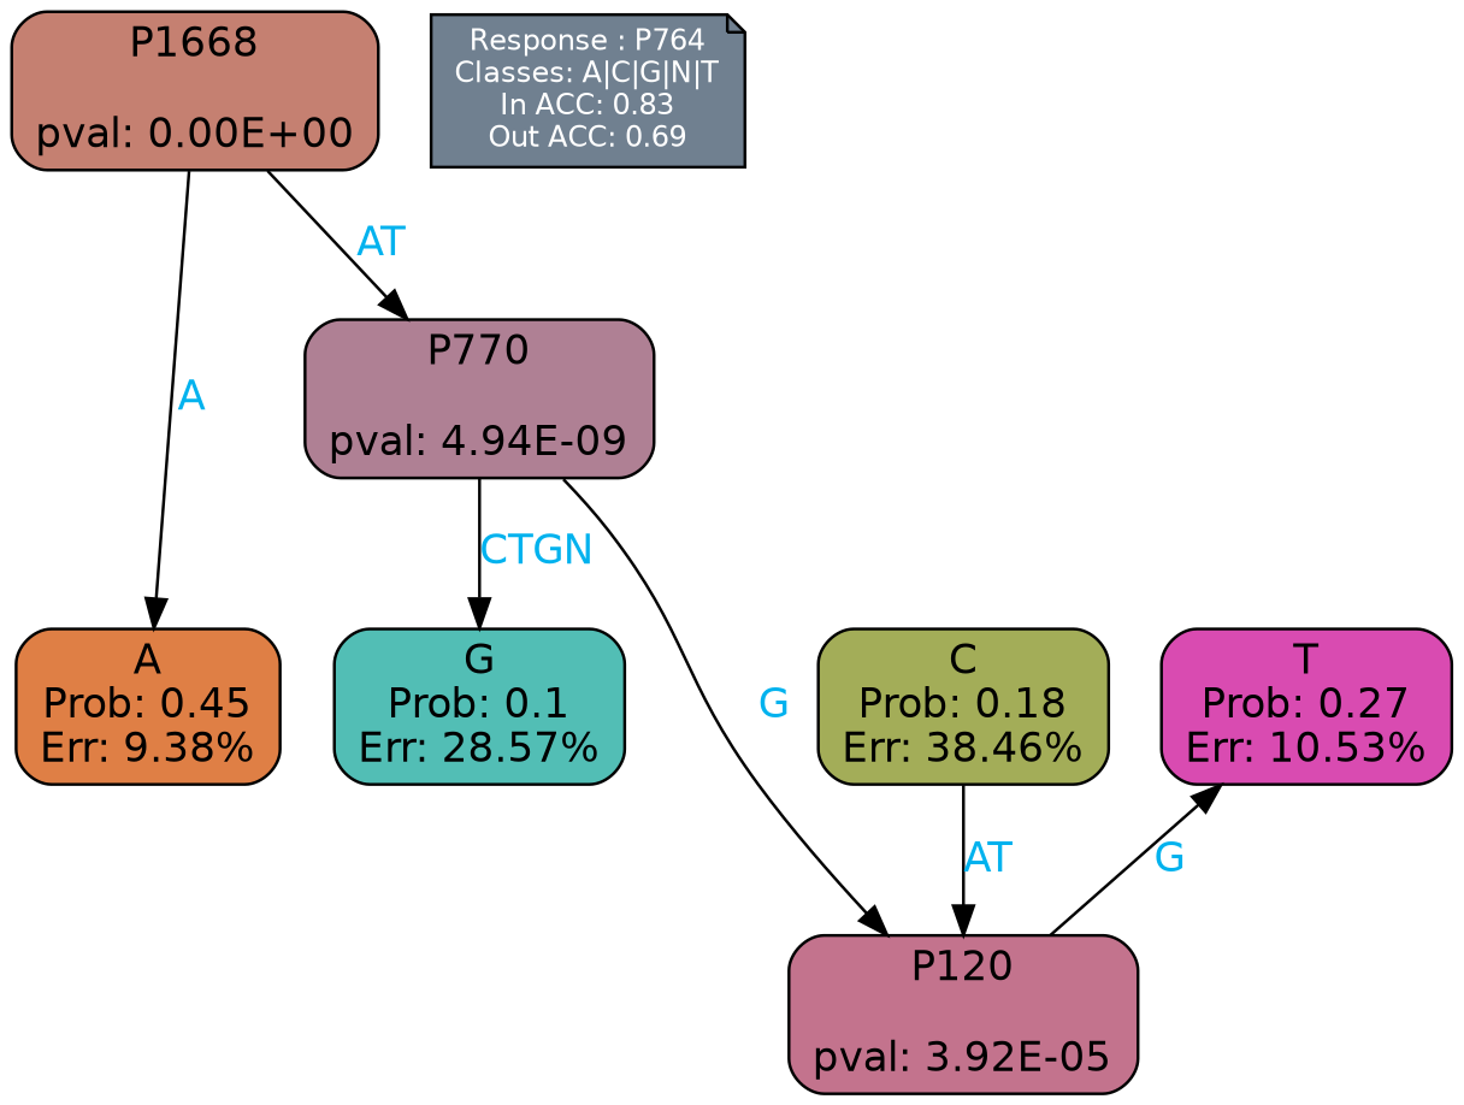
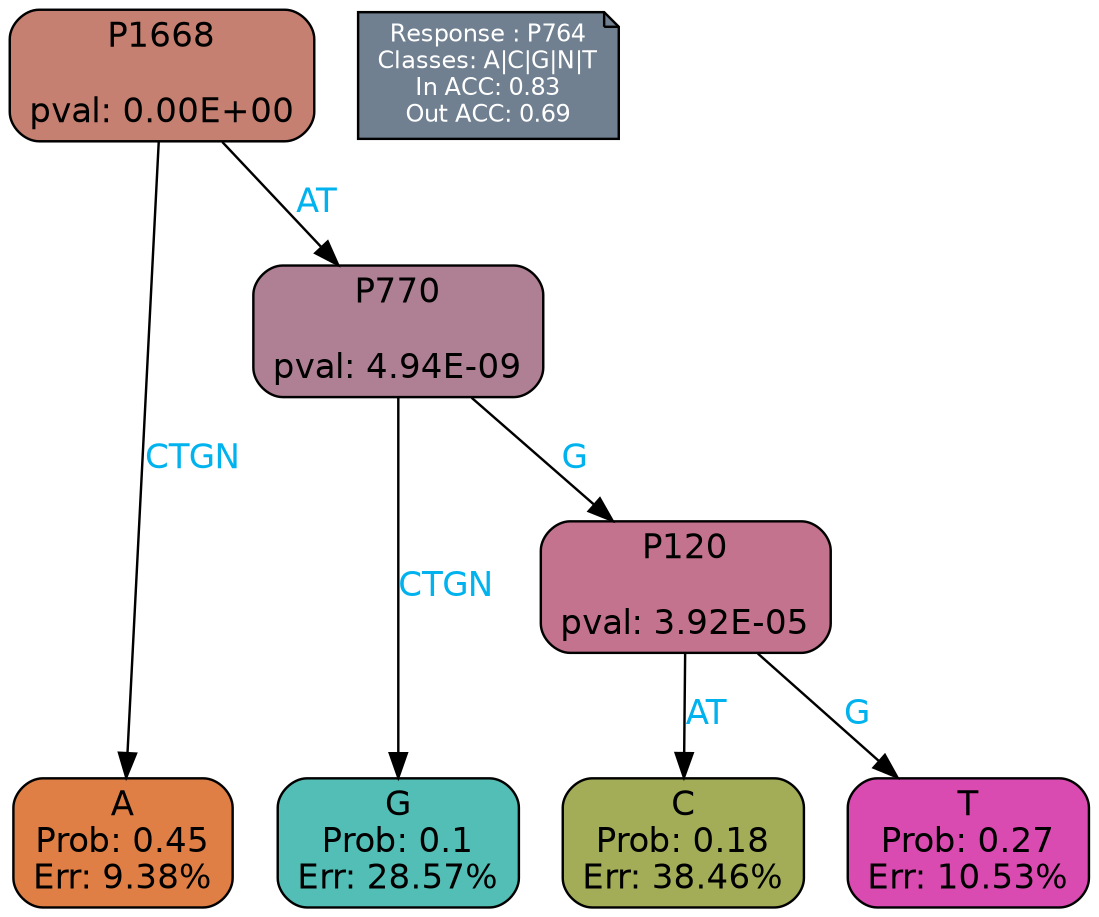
  digraph {
    ranksep=equally
    splines=polylines
    node [color=black fontname=helvetica shape=box style="filled, rounded"]
    edge [fontcolor=deepskyblue2 fontname=helvetica]
    n1 [fillcolor="#df7f45" label="A\nProb: 0.45\nErr: 9.38%"]
    n2 [fillcolor="#a3ad58" label="C\nProb: 0.18\nErr: 38.46%"]
    n3 [fillcolor="#d94bb1" label="T\nProb: 0.27\nErr: 10.53%"]
    n4 [fillcolor="#52beb5" label="G\nProb: 0.1\nErr: 28.57%"]
    n5 [align=left fillcolor=slategray fontcolor=white fontsize=10 label="Response : P764\nClasses: A|C|G|N|T\nIn ACC: 0.83\nOut ACC: 0.69\n" shape=note style=filled]
    n6 [fillcolor="#c58071" label="P1668\n\npval: 0.00E+00"]
    n7 [fillcolor="#af8094" label="P770\n\npval: 4.94E-09"]
    n8 [fillcolor="#c3738d" label="P120\n\npval: 3.92E-05"]
    subgraph sub_1 {
      rank=same
      n1
      n2
      n3
      n4
    }
    subgraph sub_2 {
      rank=same
      n5
      n6
    }
-   n6 -> n1 [label=A]
+   n6 -> n1 [label=CTGN]
    n6 -> n7 [label=AT]
    n7 -> n4 [label=CTGN]
    n7 -> n8 [label=G]
-   n2 -> n8 [label=AT]
+   n8 -> n2 [label=AT]
    n8 -> n3 [label=G]
  }
